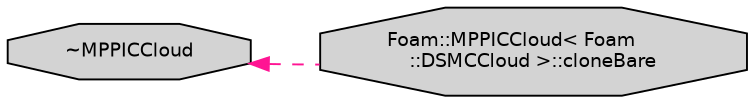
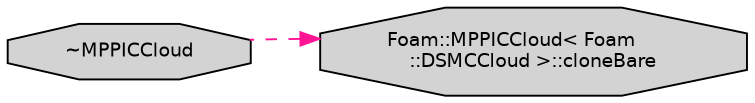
  digraph {
    rankdir=LR
    node [color=black fillcolor=lightgrey fontname=Helvetica fontsize=10 shape=octagon style=filled]
    n1 [fontcolor=black height=0.2 label="~MPPICCloud" width=0.4]
    n2 [height=0.2 label="Foam::MPPICCloud\< Foam\l::DSMCCloud \>::cloneBare" width=0.4]
-   n1 -> n2 [color=deeppink dir=back fontname=Helvetica fontsize=10 labelfontname=Helvetica labelfontsize=10 style=dashed]
+   n2 -> n1 [color=deeppink dir=back fontname=Helvetica fontsize=10 labelfontname=Helvetica labelfontsize=10 style=dashed]
  }
